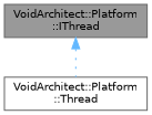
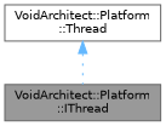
  digraph {
    node [color=gray40 fontname=Helvetica fontsize=10 shape=box style=filled]
    n1 [fillcolor=grey60 fontcolor=black height=0.2 label="VoidArchitect::Platform\l::IThread" width=0.4]
    n2 [fillcolor=white height=0.2 label="VoidArchitect::Platform\l::Thread" width=0.4]
-   n1 -> n2 [color=steelblue1 dir=back fontname=Helvetica fontsize=10 labelfontname=Helvetica labelfontsize=10 style=dotted]
+   n2 -> n1 [color=steelblue1 dir=back fontname=Helvetica fontsize=10 labelfontname=Helvetica labelfontsize=10 style=dotted]
  }
